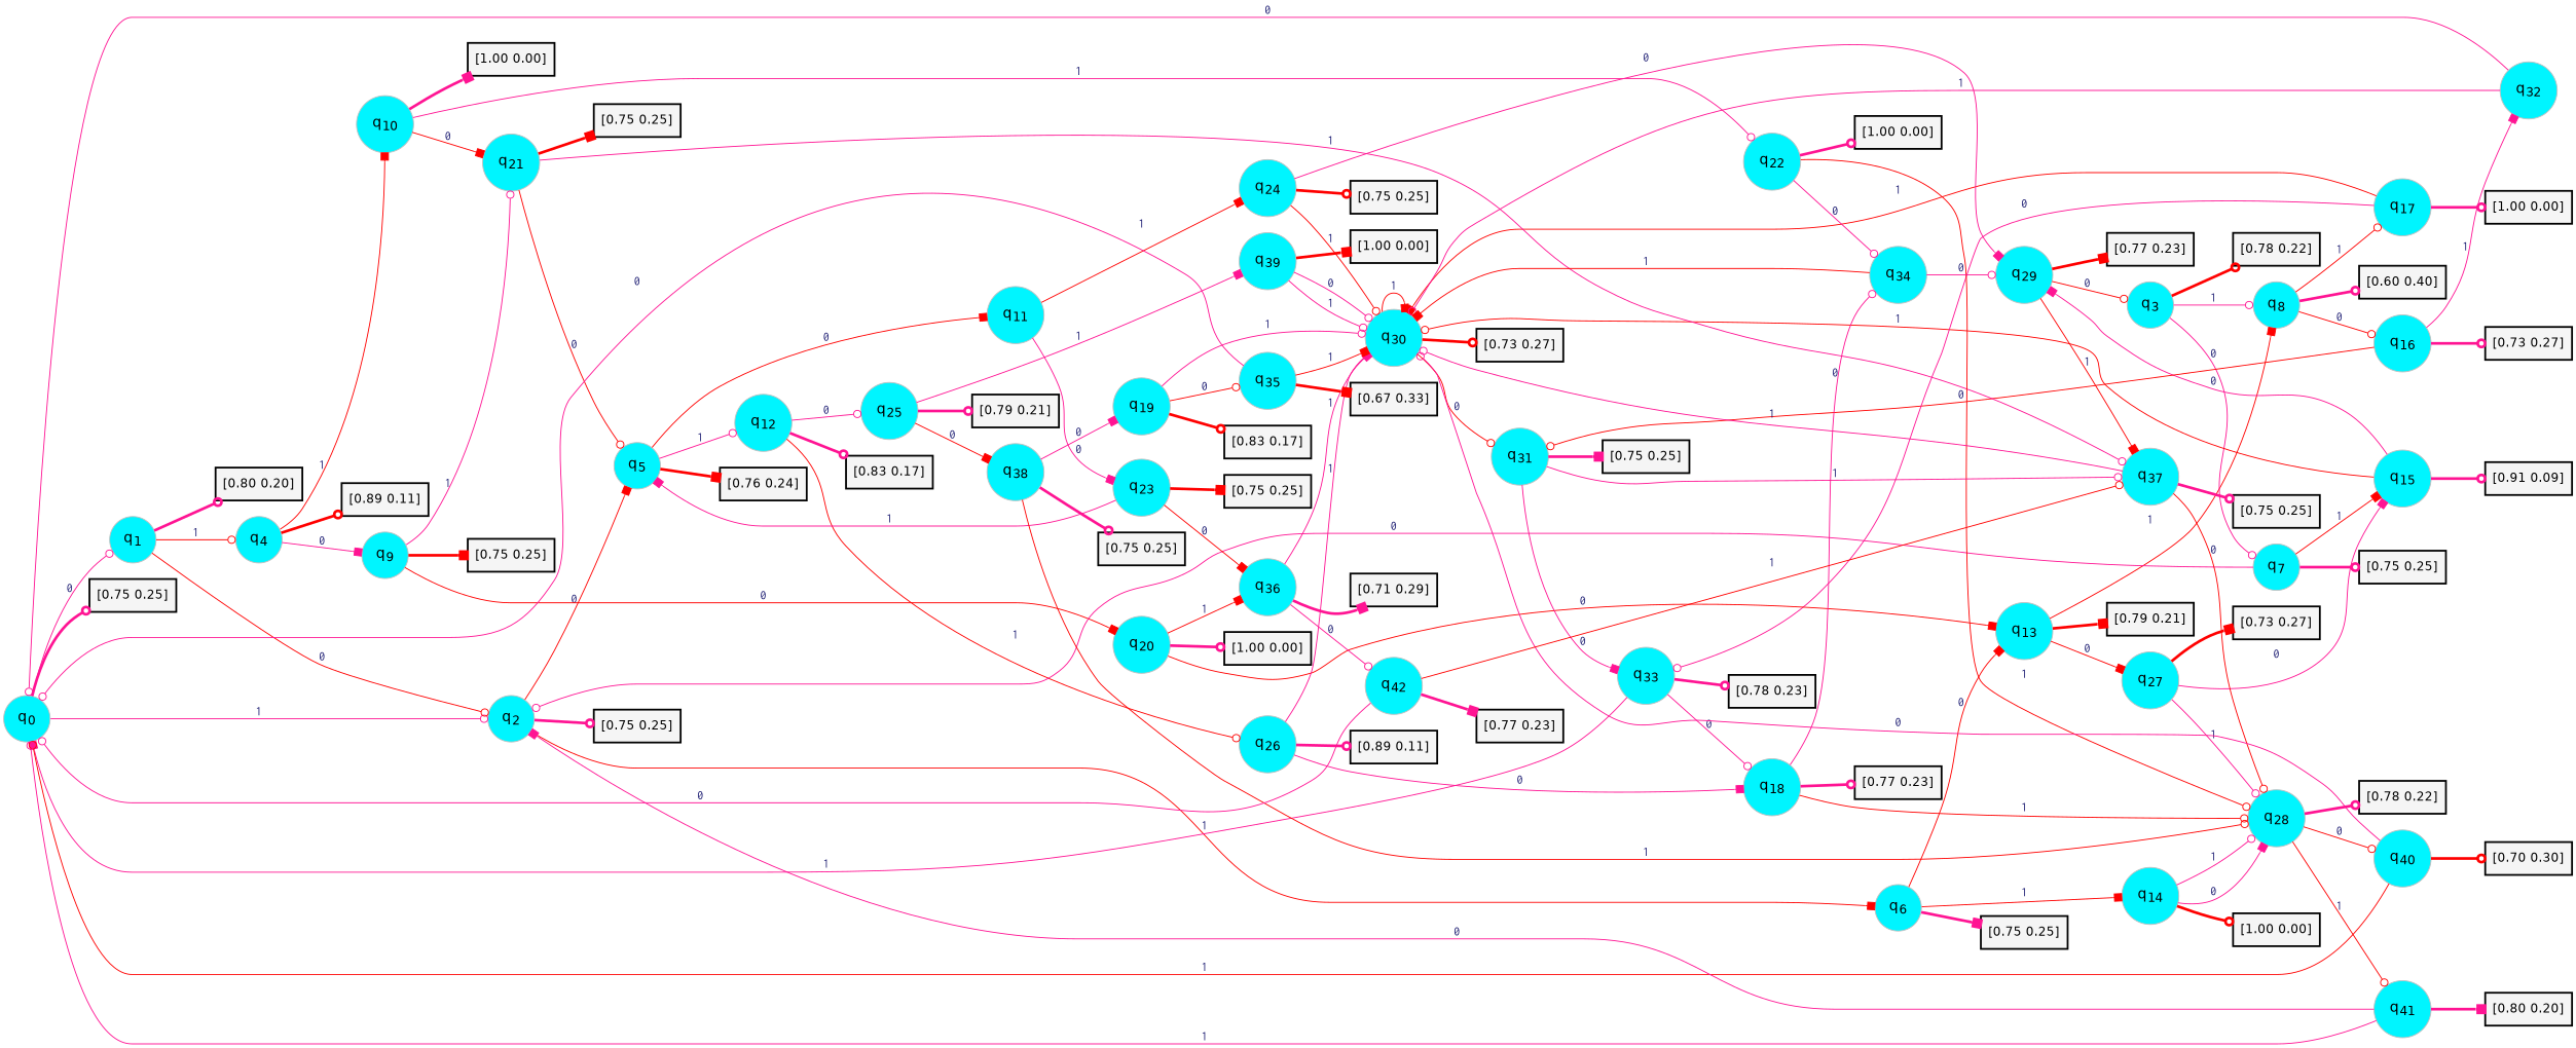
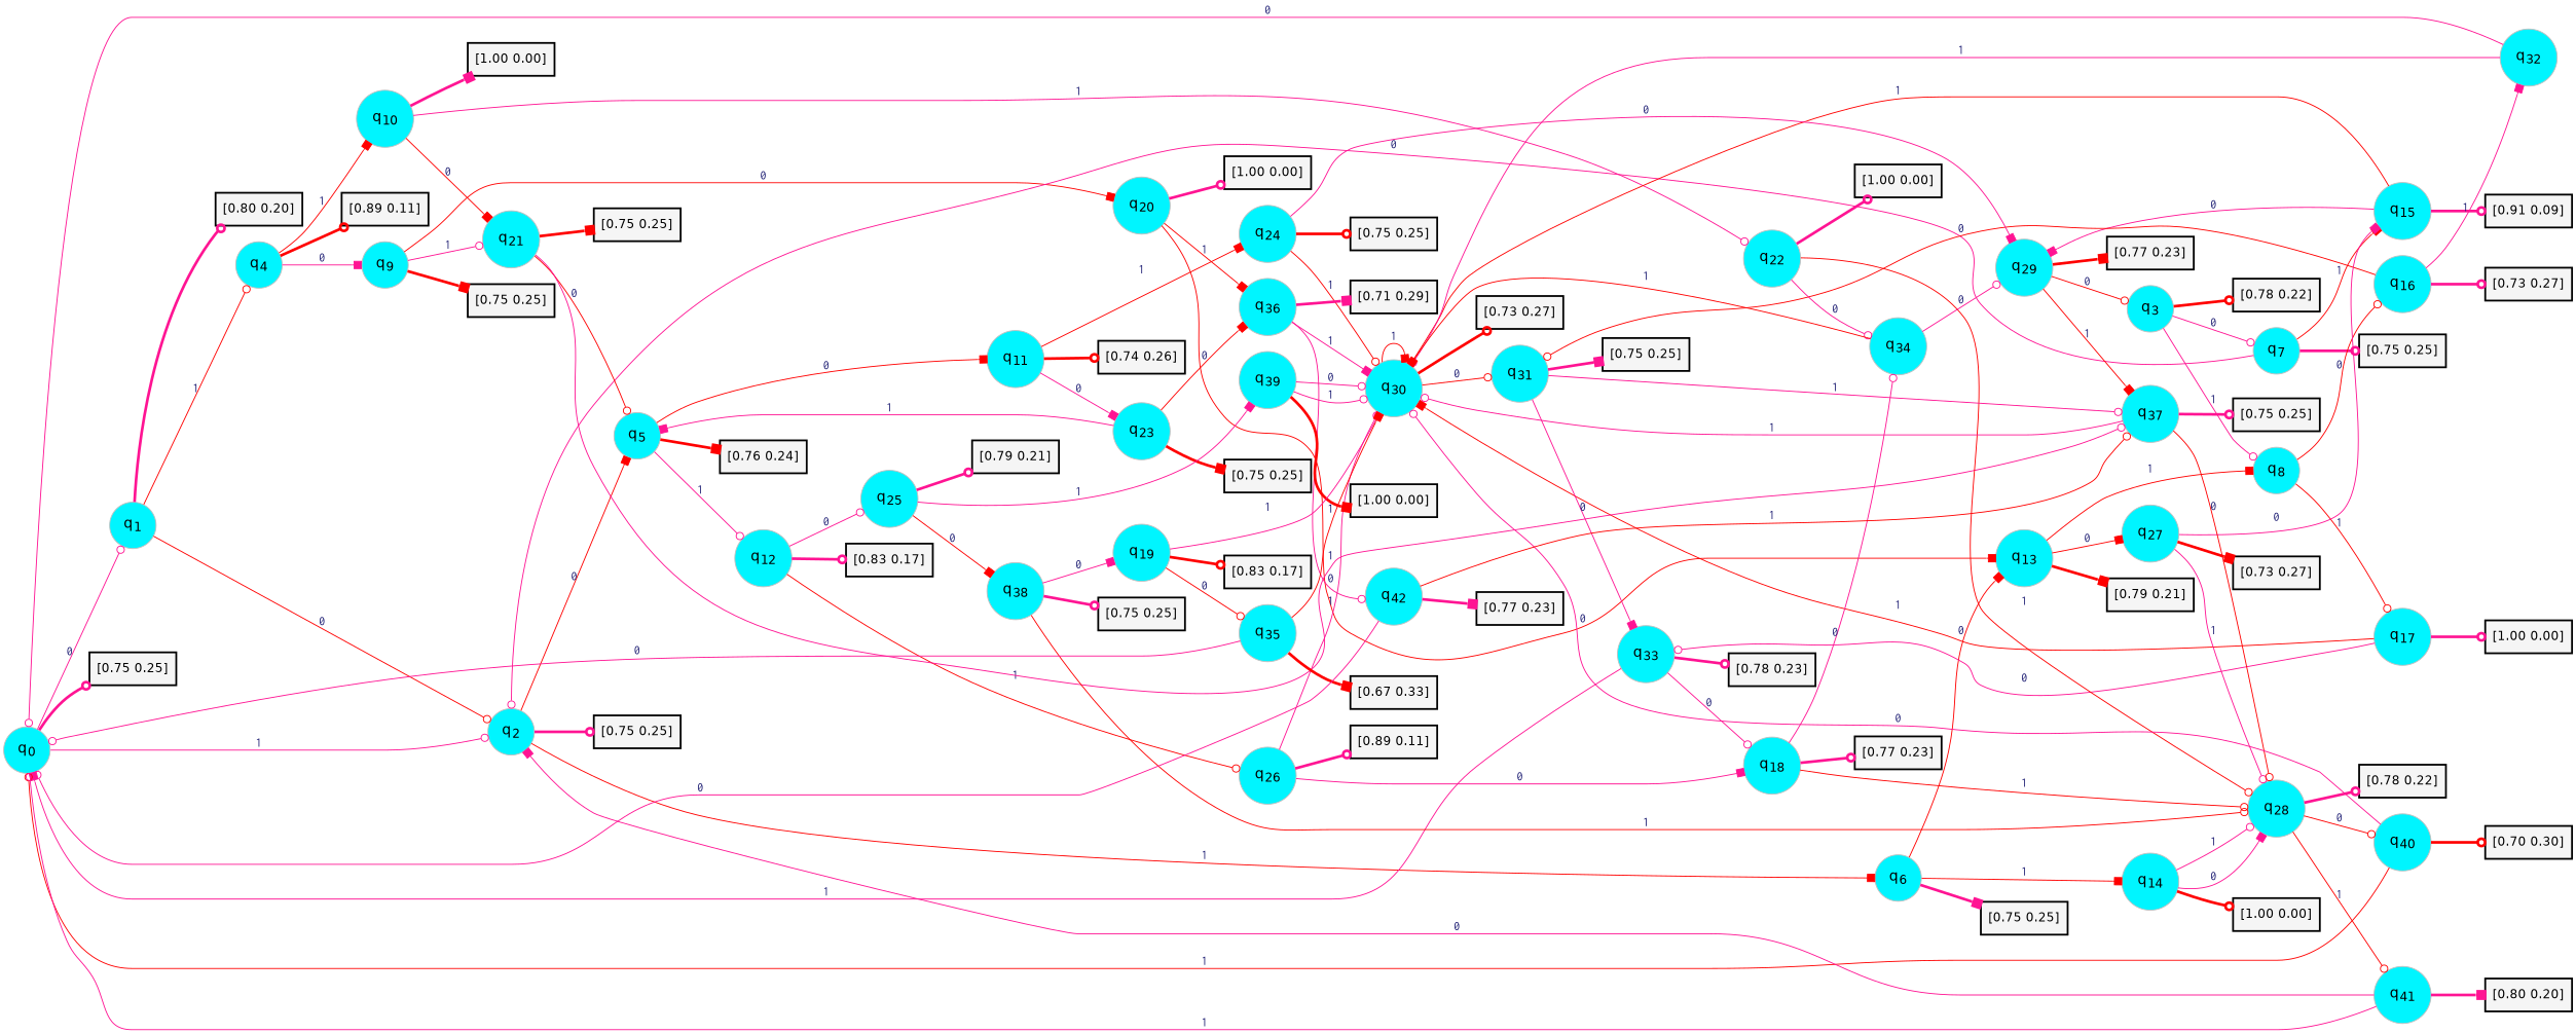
  digraph {
    rankdir=LR
    node [color=gray fillcolor=turquoise1 fontcolor=black fontname=Helvetica fontsize=16 fontweight=bold shape=circle style=filled]
    edge [arrowhead=odot arrowsize=1 color=deeppink fontcolor=midnightblue fontname=courier fontweight=bold penwidth=1 style=solid weight=20]
    n1 [label=<q<SUB>0</SUB>>]
    n2 [label=<q<SUB>1</SUB>>]
    n3 [label=<q<SUB>2</SUB>>]
    n4 [color=black fillcolor=whitesmoke fontsize=14 label="[0.75 0.25]" penwidth=2 shape=box]
    n5 [label=<q<SUB>4</SUB>>]
    n6 [color=black fillcolor=whitesmoke fontsize=14 label="[0.80 0.20]" penwidth=2 shape=box]
    n7 [label=<q<SUB>5</SUB>>]
    n8 [label=<q<SUB>6</SUB>>]
    n9 [color=black fillcolor=whitesmoke fontsize=14 label="[0.75 0.25]" penwidth=2 shape=box]
    n10 [label=<q<SUB>9</SUB>>]
    n11 [label=<q<SUB>10</SUB>>]
    n12 [color=black fillcolor=whitesmoke fontsize=14 label="[0.89 0.11]" penwidth=2 shape=box]
    n13 [label=<q<SUB>11</SUB>>]
    n14 [label=<q<SUB>12</SUB>>]
    n15 [color=black fillcolor=whitesmoke fontsize=14 label="[0.76 0.24]" penwidth=2 shape=box]
    n16 [label=<q<SUB>13</SUB>>]
    n17 [label=<q<SUB>14</SUB>>]
    n18 [color=black fillcolor=whitesmoke fontsize=14 label="[0.75 0.25]" penwidth=2 shape=box]
    n19 [label=<q<SUB>3</SUB>>]
    n20 [label=<q<SUB>7</SUB>>]
    n21 [label=<q<SUB>8</SUB>>]
    n22 [color=black fillcolor=whitesmoke fontsize=14 label="[0.78 0.22]" penwidth=2 shape=box]
    n23 [label=<q<SUB>15</SUB>>]
    n24 [color=black fillcolor=whitesmoke fontsize=14 label="[0.75 0.25]" penwidth=2 shape=box]
    n25 [label=<q<SUB>16</SUB>>]
    n26 [label=<q<SUB>17</SUB>>]
-   n27 [color=black fillcolor=whitesmoke fontsize=14 label="[0.60 0.40]" penwidth=2 shape=box]
    n28 [label=<q<SUB>20</SUB>>]
    n29 [label=<q<SUB>21</SUB>>]
    n30 [color=black fillcolor=whitesmoke fontsize=14 label="[0.75 0.25]" penwidth=2 shape=box]
    n31 [label=<q<SUB>22</SUB>>]
    n32 [color=black fillcolor=whitesmoke fontsize=14 label="[1.00 0.00]" penwidth=2 shape=box]
    n33 [label=<q<SUB>23</SUB>>]
    n34 [label=<q<SUB>24</SUB>>]
+   n35 [color=black fillcolor=whitesmoke fontsize=14 label="[0.74 0.26]" penwidth=2 shape=box]
    n36 [label=<q<SUB>25</SUB>>]
    n37 [label=<q<SUB>26</SUB>>]
    n38 [color=black fillcolor=whitesmoke fontsize=14 label="[0.83 0.17]" penwidth=2 shape=box]
    n39 [label=<q<SUB>27</SUB>>]
    n40 [color=black fillcolor=whitesmoke fontsize=14 label="[0.79 0.21]" penwidth=2 shape=box]
    n41 [label=<q<SUB>28</SUB>>]
    n42 [color=black fillcolor=whitesmoke fontsize=14 label="[1.00 0.00]" penwidth=2 shape=box]
    n43 [label=<q<SUB>29</SUB>>]
    n44 [label=<q<SUB>30</SUB>>]
    n45 [color=black fillcolor=whitesmoke fontsize=14 label="[0.91 0.09]" penwidth=2 shape=box]
    n46 [label=<q<SUB>31</SUB>>]
    n47 [label=<q<SUB>32</SUB>>]
    n48 [color=black fillcolor=whitesmoke fontsize=14 label="[0.73 0.27]" penwidth=2 shape=box]
    n49 [label=<q<SUB>33</SUB>>]
    n50 [color=black fillcolor=whitesmoke fontsize=14 label="[1.00 0.00]" penwidth=2 shape=box]
    n51 [label=<q<SUB>36</SUB>>]
    n52 [color=black fillcolor=whitesmoke fontsize=14 label="[1.00 0.00]" penwidth=2 shape=box]
    n53 [label=<q<SUB>37</SUB>>]
    n54 [color=black fillcolor=whitesmoke fontsize=14 label="[0.75 0.25]" penwidth=2 shape=box]
    n55 [label=<q<SUB>34</SUB>>]
    n56 [color=black fillcolor=whitesmoke fontsize=14 label="[1.00 0.00]" penwidth=2 shape=box]
    n57 [color=black fillcolor=whitesmoke fontsize=14 label="[0.75 0.25]" penwidth=2 shape=box]
    n58 [color=black fillcolor=whitesmoke fontsize=14 label="[0.75 0.25]" penwidth=2 shape=box]
    n59 [label=<q<SUB>38</SUB>>]
    n60 [label=<q<SUB>39</SUB>>]
    n61 [color=black fillcolor=whitesmoke fontsize=14 label="[0.79 0.21]" penwidth=2 shape=box]
    n62 [label=<q<SUB>18</SUB>>]
    n63 [color=black fillcolor=whitesmoke fontsize=14 label="[0.89 0.11]" penwidth=2 shape=box]
    n64 [color=black fillcolor=whitesmoke fontsize=14 label="[0.73 0.27]" penwidth=2 shape=box]
    n65 [label=<q<SUB>40</SUB>>]
    n66 [label=<q<SUB>41</SUB>>]
    n67 [color=black fillcolor=whitesmoke fontsize=14 label="[0.78 0.22]" penwidth=2 shape=box]
    n68 [color=black fillcolor=whitesmoke fontsize=14 label="[0.77 0.23]" penwidth=2 shape=box]
    n69 [color=black fillcolor=whitesmoke fontsize=14 label="[0.73 0.27]" penwidth=2 shape=box]
    n70 [color=black fillcolor=whitesmoke fontsize=14 label="[0.75 0.25]" penwidth=2 shape=box]
    n71 [color=black fillcolor=whitesmoke fontsize=14 label="[0.78 0.23]" penwidth=2 shape=box]
    n72 [color=black fillcolor=whitesmoke fontsize=14 label="[0.77 0.23]" penwidth=2 shape=box]
    n73 [label=<q<SUB>19</SUB>>]
    n74 [label=<q<SUB>35</SUB>>]
    n75 [color=black fillcolor=whitesmoke fontsize=14 label="[0.83 0.17]" penwidth=2 shape=box]
    n76 [color=black fillcolor=whitesmoke fontsize=14 label="[0.67 0.33]" penwidth=2 shape=box]
    n77 [label=<q<SUB>42</SUB>>]
    n78 [color=black fillcolor=whitesmoke fontsize=14 label="[0.71 0.29]" penwidth=2 shape=box]
    n79 [color=black fillcolor=whitesmoke fontsize=14 label="[0.75 0.25]" penwidth=2 shape=box]
    n80 [color=black fillcolor=whitesmoke fontsize=14 label="[0.75 0.25]" penwidth=2 shape=box]
    n81 [color=black fillcolor=whitesmoke fontsize=14 label="[1.00 0.00]" penwidth=2 shape=box]
    n82 [color=black fillcolor=whitesmoke fontsize=14 label="[0.70 0.30]" penwidth=2 shape=box]
    n83 [color=black fillcolor=whitesmoke fontsize=14 label="[0.80 0.20]" penwidth=2 shape=box]
    n84 [color=black fillcolor=whitesmoke fontsize=14 label="[0.77 0.23]" penwidth=2 shape=box]
    n1 -> n2 [label=0]
    n1 -> n3 [label=1]
    n1 -> n4 [penwidth=3]
    n2 -> n3 [color=red label=0]
    n2 -> n5 [color=red label=1]
    n2 -> n6 [penwidth=3]
    n3 -> n7 [arrowhead=box color=red label=0]
    n3 -> n8 [arrowhead=box color=red label=1]
    n3 -> n9 [penwidth=3]
    n5 -> n10 [arrowhead=box label=0]
    n5 -> n11 [arrowhead=box color=red label=1]
    n5 -> n12 [color=red penwidth=3]
    n7 -> n13 [arrowhead=box color=red label=0]
    n7 -> n14 [label=1]
    n7 -> n15 [arrowhead=box color=red penwidth=3]
    n8 -> n16 [arrowhead=box color=red label=0]
    n8 -> n17 [arrowhead=box color=red label=1]
    n8 -> n18 [arrowhead=box penwidth=3]
    n10 -> n28 [arrowhead=box color=red label=0]
    n10 -> n29 [label=1]
    n10 -> n30 [arrowhead=box color=red penwidth=3]
    n11 -> n29 [arrowhead=box color=red label=0]
    n11 -> n31 [label=1]
    n11 -> n32 [arrowhead=box penwidth=3]
    n13 -> n33 [arrowhead=box label=0]
    n13 -> n34 [arrowhead=box color=red label=1]
+   n13 -> n35 [color=red penwidth=3]
    n14 -> n36 [label=0]
    n14 -> n37 [color=red label=1]
    n14 -> n38 [penwidth=3]
    n16 -> n21 [arrowhead=box color=red label=1]
    n16 -> n39 [arrowhead=box color=red label=0]
    n16 -> n40 [arrowhead=box color=red penwidth=3]
    n17 -> n41 [arrowhead=box label=0]
    n17 -> n41 [label=1]
    n17 -> n42 [color=red penwidth=3]
    n19 -> n20 [label=0]
    n19 -> n21 [label=1]
    n19 -> n22 [color=red penwidth=3]
    n20 -> n3 [label=0]
    n20 -> n23 [arrowhead=box color=red label=1]
    n20 -> n24 [penwidth=3]
    n21 -> n25 [color=red label=0]
    n21 -> n26 [color=red label=1]
-   n21 -> n27 [penwidth=3]
    n23 -> n43 [arrowhead=box label=0]
    n23 -> n44 [color=red label=1]
    n23 -> n45 [penwidth=3]
    n25 -> n46 [color=red label=0]
    n25 -> n47 [arrowhead=box label=1]
    n25 -> n48 [penwidth=3]
    n26 -> n44 [arrowhead=box color=red label=1]
    n26 -> n49 [label=0]
    n26 -> n50 [penwidth=3]
    n28 -> n16 [arrowhead=box color=red label=0]
    n28 -> n51 [arrowhead=box color=red label=1]
    n28 -> n52 [penwidth=3]
    n29 -> n7 [color=red label=0]
    n29 -> n53 [label=1]
    n29 -> n54 [arrowhead=box color=red penwidth=3]
    n31 -> n41 [color=red label=1]
    n31 -> n55 [label=0]
    n31 -> n56 [penwidth=3]
    n33 -> n7 [arrowhead=box label=1]
    n33 -> n51 [arrowhead=box color=red label=0]
    n33 -> n57 [arrowhead=box color=red penwidth=3]
    n34 -> n43 [arrowhead=box label=0]
    n34 -> n44 [color=red label=1]
    n34 -> n58 [color=red penwidth=3]
    n36 -> n59 [arrowhead=box color=red label=0]
    n36 -> n60 [arrowhead=box label=1]
    n36 -> n61 [penwidth=3]
    n37 -> n44 [label=1]
    n37 -> n62 [arrowhead=box label=0]
    n37 -> n63 [penwidth=3]
    n39 -> n23 [arrowhead=box label=0]
    n39 -> n41 [label=1]
    n39 -> n64 [arrowhead=box color=red penwidth=3]
    n41 -> n65 [color=red label=0]
    n41 -> n66 [color=red label=1]
    n41 -> n67 [penwidth=3]
    n43 -> n19 [color=red label=0]
    n43 -> n53 [arrowhead=box color=red label=1]
    n43 -> n68 [arrowhead=box color=red penwidth=3]
    n44 -> n44 [arrowhead=box color=red label=1]
    n44 -> n46 [color=red label=0]
    n44 -> n69 [color=red penwidth=3]
    n46 -> n49 [arrowhead=box label=0]
    n46 -> n53 [label=1]
    n46 -> n70 [arrowhead=box penwidth=3]
    n47 -> n1 [label=0]
    n47 -> n44 [label=1]
    n49 -> n1 [arrowhead=box label=1]
    n49 -> n62 [label=0]
    n49 -> n71 [penwidth=3]
    n51 -> n44 [arrowhead=box label=1]
    n51 -> n77 [label=0]
    n51 -> n78 [arrowhead=box penwidth=3]
    n53 -> n41 [color=red label=0]
    n53 -> n44 [label=1]
    n53 -> n79 [penwidth=3]
    n55 -> n43 [label=0]
    n55 -> n44 [arrowhead=box color=red label=1]
    n59 -> n41 [color=red label=1]
    n59 -> n73 [arrowhead=box label=0]
    n59 -> n80 [penwidth=3]
    n60 -> n44 [label=0]
    n60 -> n44 [label=1]
    n60 -> n81 [arrowhead=box color=red penwidth=3]
    n62 -> n41 [color=red label=1]
    n62 -> n55 [label=0]
    n62 -> n72 [penwidth=3]
    n65 -> n1 [color=red label=1]
    n65 -> n44 [label=0]
    n65 -> n82 [color=red penwidth=3]
    n66 -> n1 [label=1]
    n66 -> n3 [arrowhead=box label=0]
    n66 -> n83 [arrowhead=box penwidth=3]
    n73 -> n44 [label=1]
    n73 -> n74 [color=red label=0]
    n73 -> n75 [color=red penwidth=3]
    n74 -> n1 [label=0]
    n74 -> n44 [arrowhead=box color=red label=1]
    n74 -> n76 [arrowhead=box color=red penwidth=3]
    n77 -> n1 [label=0]
    n77 -> n53 [color=red label=1]
    n77 -> n84 [arrowhead=box penwidth=3]
  }
